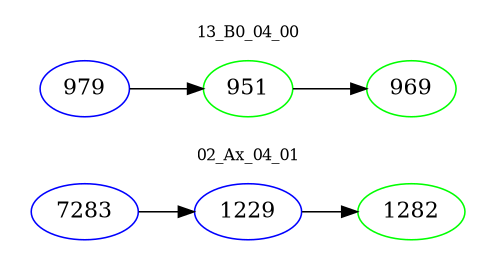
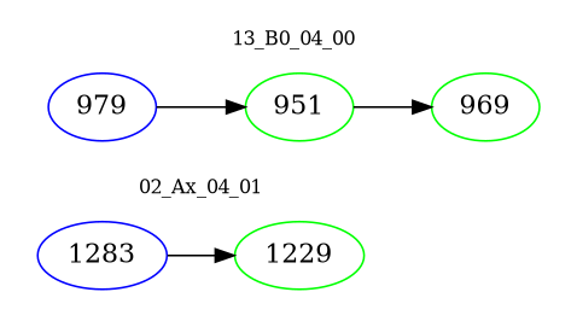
  digraph {
    rankdir=LR
    node [color=green]
    edge [color=black]
-   n1 [color=blue label=7283]
-   n2 [color=blue label=1229]
-   n3 [label=1282]
+   n1 [color=blue label=1283]
+   n2 [label=1229]
    n4 [color=blue label=979]
    n5 [label=951]
    n6 [label=969]
    subgraph cluster_1 {
      color=white
      fontsize=10
      label="02_Ax_04_01"
      n1
      n2
-     n3
    }
    subgraph cluster_2 {
      color=white
      fontsize=10
      label="13_B0_04_00"
      n4
      n5
      n6
    }
    n1 -> n2
-   n2 -> n3
    n4 -> n5
    n5 -> n6
  }
